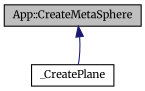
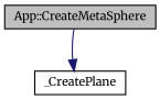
  digraph {
    rankdir=TB
    fontname=Merriweather
    node [color=black fontname=Merriweather fontsize=10 shape=record style=filled]
    n1 [fillcolor=grey75 fontcolor=black height=0.2 label="App::CreateMetaSphere" width=0.4]
    n2 [fillcolor=white height=0.2 label=_CreatePlane width=0.4]
-   n2 -> n1 [color=midnightblue fontname=Merriweather fontsize=10 labelfontname=Helvetica labelfontsize=10 style=solid]
+   n1 -> n2 [color=midnightblue fontname=Merriweather fontsize=10 labelfontname=Helvetica labelfontsize=10 style=solid]
  }
